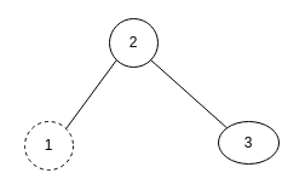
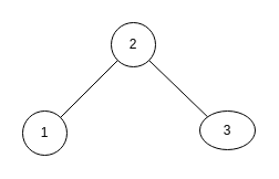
  <mxCell id="0" />
  <mxCell id="1" parent="0" />
- <mxCell id="2" value="1" style="ellipse;whiteSpace=wrap;html=1;aspect=fixed;dashed=1;" parent="1" vertex="1"><mxGeometry x="20" y="100" width="40" height="40" as="geometry" /></mxCell>
- <mxCell id="3" value="2" style="ellipse;whiteSpace=wrap;html=1;aspect=fixed;" parent="1" vertex="1"><mxGeometry x="90" y="15" width="40" height="40" as="geometry" /></mxCell>
+ <mxCell id="2" value="1" style="ellipse;whiteSpace=wrap;html=1;aspect=fixed;" parent="1" vertex="1"><mxGeometry x="20" y="100" width="40" height="40" as="geometry" /></mxCell>
+ <mxCell id="3" value="2" style="ellipse;whiteSpace=wrap;html=1;aspect=fixed;" parent="1" vertex="1"><mxGeometry x="100" y="20" width="40" height="40" as="geometry" /></mxCell>
  <mxCell id="4" value="3" style="ellipse;whiteSpace=wrap;html=1;aspect=fixed;" parent="1" vertex="1"><mxGeometry x="180" y="100" width="50" height="35" as="geometry" /></mxCell>
  <mxCell id="5" value="" style="endArrow=none;html=1;entryX=0;entryY=1;entryDx=0;entryDy=0;exitX=1;exitY=0;exitDx=0;exitDy=0;startArrow=none;startFill=0;" parent="1" source="2" target="3" edge="1"><mxGeometry width="50" height="50" relative="1" as="geometry"><mxPoint x="60" y="290" as="sourcePoint" /><mxPoint x="110" y="240" as="targetPoint" /></mxGeometry></mxCell>
  <mxCell id="6" value="" style="endArrow=none;html=1;entryX=1;entryY=1;entryDx=0;entryDy=0;exitX=0;exitY=0;exitDx=0;exitDy=0;startArrow=none;startFill=0;" parent="1" source="4" target="3" edge="1"><mxGeometry width="50" height="50" relative="1" as="geometry"><mxPoint x="64" y="116" as="sourcePoint" /><mxPoint x="116" y="64" as="targetPoint" /></mxGeometry></mxCell>
